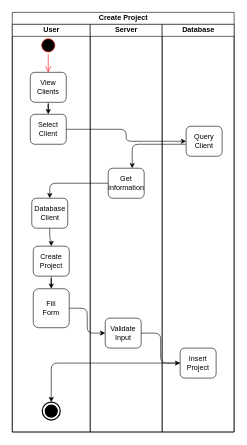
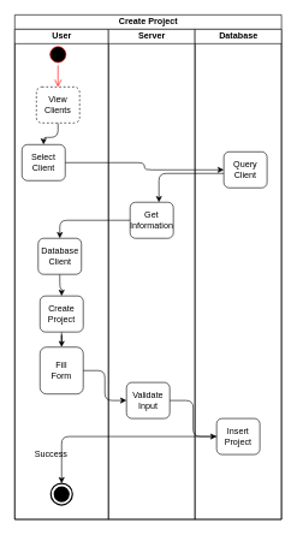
  <mxCell id="0" />
  <mxCell id="1" parent="0" />
  <mxCell id="2" value="Create Project" style="swimlane;html=1;childLayout=stackLayout;resizeParent=1;resizeParentMax=0;startSize=20;" vertex="1" parent="1"><mxGeometry x="20" y="20" width="370" height="700" as="geometry" /></mxCell>
  <mxCell id="3" value="User " style="swimlane;html=1;startSize=20;" vertex="1" parent="2"><mxGeometry y="20" width="130" height="680" as="geometry" /></mxCell>
  <mxCell id="4" value="" style="ellipse;html=1;shape=startState;fillColor=#000000;strokeColor=#ff0000;" vertex="1" parent="3"><mxGeometry x="45" y="20" width="30" height="30" as="geometry" /></mxCell>
  <mxCell id="5" value="" style="edgeStyle=orthogonalEdgeStyle;html=1;verticalAlign=bottom;endArrow=open;endSize=8;strokeColor=#ff0000;" edge="1" source="4" parent="3" target="7"><mxGeometry relative="1" as="geometry"><mxPoint x="60" y="80" as="targetPoint" /></mxGeometry></mxCell>
  <mxCell id="6" style="edgeStyle=orthogonalEdgeStyle;orthogonalLoop=1;jettySize=auto;html=1;exitX=0.5;exitY=1;exitDx=0;exitDy=0;" edge="1" parent="3" source="7" target="9"><mxGeometry relative="1" as="geometry" /></mxCell>
- <mxCell id="7" value="View Clients" style="rounded=1;whiteSpace=wrap;html=1;" vertex="1" parent="3"><mxGeometry x="30" y="80" width="60" height="50" as="geometry" /></mxCell>
+ <mxCell id="7" value="View Clients" style="rounded=1;whiteSpace=wrap;html=1;dashed=1;" vertex="1" parent="3"><mxGeometry x="30" y="80" width="60" height="50" as="geometry" /></mxCell>
  <mxCell id="8" value="" style="html=1;shape=mxgraph.sysml.actFinal;strokeWidth=2;verticalLabelPosition=bottom;verticalAlignment=top;" vertex="1" parent="3"><mxGeometry x="50" y="630" width="30" height="30" as="geometry" /></mxCell>
- <mxCell id="9" value="Select Client" style="rounded=1;whiteSpace=wrap;html=1;" vertex="1" parent="3"><mxGeometry x="30" y="150" width="60" height="50" as="geometry" /></mxCell>
+ <mxCell id="9" value="Select Client" style="rounded=1;whiteSpace=wrap;html=1;" vertex="1" parent="3"><mxGeometry x="10" y="160" width="60" height="50" as="geometry" /></mxCell>
  <mxCell id="10" style="edgeStyle=orthogonalEdgeStyle;orthogonalLoop=1;jettySize=auto;html=1;" edge="1" parent="3" source="11" target="13"><mxGeometry relative="1" as="geometry" /></mxCell>
  <mxCell id="11" value="Database Client" style="rounded=1;whiteSpace=wrap;html=1;" vertex="1" parent="3"><mxGeometry x="32.5" y="290" width="60" height="50" as="geometry" /></mxCell>
  <mxCell id="12" style="edgeStyle=orthogonalEdgeStyle;orthogonalLoop=1;jettySize=auto;html=1;" edge="1" parent="3" source="13" target="14"><mxGeometry relative="1" as="geometry" /></mxCell>
  <mxCell id="13" value="Create Project" style="rounded=1;whiteSpace=wrap;html=1;" vertex="1" parent="3"><mxGeometry x="35" y="370" width="60" height="50" as="geometry" /></mxCell>
  <mxCell id="14" value="&lt;div&gt;Fill&lt;/div&gt;&lt;div&gt;Form&lt;br&gt;&lt;/div&gt;" style="rounded=1;whiteSpace=wrap;html=1;" vertex="1" parent="3"><mxGeometry x="35" y="441" width="60" height="65" as="geometry" /></mxCell>
  <mxCell id="15" value="Server" style="swimlane;html=1;startSize=20;" vertex="1" parent="2"><mxGeometry x="130" y="20" width="120" height="680" as="geometry" /></mxCell>
  <mxCell id="16" value="Get Information" style="rounded=1;whiteSpace=wrap;html=1;" vertex="1" parent="15"><mxGeometry x="30" y="240" width="60" height="50" as="geometry" /></mxCell>
  <mxCell id="17" value="&lt;div&gt;Validate&lt;/div&gt;&lt;div&gt;Input&lt;br&gt;&lt;/div&gt;" style="rounded=1;whiteSpace=wrap;html=1;" vertex="1" parent="15"><mxGeometry x="25" y="490" width="60" height="50" as="geometry" /></mxCell>
  <mxCell id="18" style="edgeStyle=orthogonalEdgeStyle;orthogonalLoop=1;jettySize=auto;html=1;" edge="1" parent="2" source="9" target="22"><mxGeometry relative="1" as="geometry" /></mxCell>
  <mxCell id="19" style="edgeStyle=orthogonalEdgeStyle;orthogonalLoop=1;jettySize=auto;html=1;" edge="1" parent="2" source="22" target="16"><mxGeometry relative="1" as="geometry"><Array as="points"><mxPoint x="200" y="220" /></Array></mxGeometry></mxCell>
  <mxCell id="20" style="edgeStyle=orthogonalEdgeStyle;orthogonalLoop=1;jettySize=auto;html=1;entryX=0.5;entryY=0;entryDx=0;entryDy=0;" edge="1" parent="2" source="16" target="11"><mxGeometry relative="1" as="geometry" /></mxCell>
  <mxCell id="21" value="Database" style="swimlane;html=1;startSize=20;" vertex="1" parent="2"><mxGeometry x="250" y="20" width="120" height="680" as="geometry" /></mxCell>
  <mxCell id="22" value="&lt;div&gt;Query&lt;/div&gt;&lt;div&gt;Client&lt;br&gt;&lt;/div&gt;" style="rounded=1;whiteSpace=wrap;html=1;" vertex="1" parent="21"><mxGeometry x="40" y="170" width="60" height="50" as="geometry" /></mxCell>
  <mxCell id="23" value="&lt;div&gt;Insert&lt;/div&gt;&lt;div&gt;Project&lt;br&gt;&lt;/div&gt;" style="rounded=1;whiteSpace=wrap;html=1;" vertex="1" parent="21"><mxGeometry x="30" y="540" width="60" height="50" as="geometry" /></mxCell>
  <mxCell id="24" style="edgeStyle=orthogonalEdgeStyle;orthogonalLoop=1;jettySize=auto;html=1;" edge="1" parent="2" source="14" target="17"><mxGeometry relative="1" as="geometry" /></mxCell>
  <mxCell id="25" style="edgeStyle=orthogonalEdgeStyle;orthogonalLoop=1;jettySize=auto;html=1;entryX=0;entryY=0.5;entryDx=0;entryDy=0;" edge="1" parent="2" source="17" target="23"><mxGeometry relative="1" as="geometry" /></mxCell>
  <mxCell id="26" style="edgeStyle=orthogonalEdgeStyle;orthogonalLoop=1;jettySize=auto;html=1;entryX=0.5;entryY=0;entryDx=0;entryDy=0;entryPerimeter=0;" edge="1" parent="2" source="23" target="8"><mxGeometry relative="1" as="geometry" /></mxCell>
+ <mxCell id="27" value="Success" style="text;html=1;align=center;verticalAlign=middle;resizable=0;points=[];autosize=1;strokeColor=none;fillColor=none;" vertex="1" parent="1"><mxGeometry x="40" y="620" width="60" height="20" as="geometry" /></mxCell>
